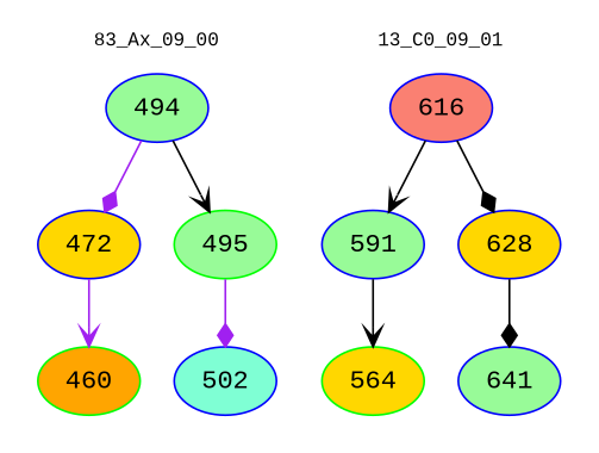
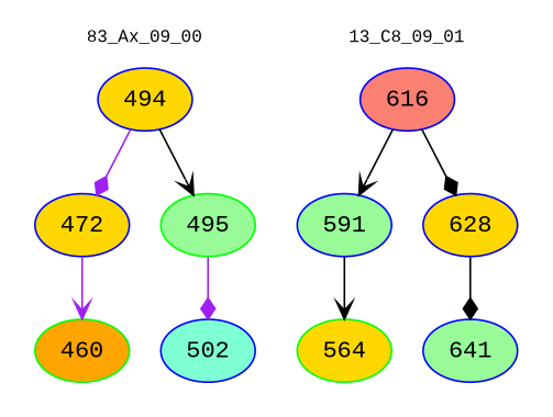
  digraph {
    fontname="Liberation Mono"
    node [color=blue fillcolor=gold fontname="Liberation Mono" style=filled]
    edge [arrowhead=diamond color=black fontname="Liberation Mono"]
-   n1 [fillcolor=palegreen label=494]
+   n1 [label=494]
    n2 [label=472]
    n3 [color=green fillcolor=palegreen label=495]
    n4 [color=green fillcolor=orange label=460]
    n5 [fillcolor=aquamarine label=502]
    n6 [fillcolor=salmon label=616]
    n7 [fillcolor=palegreen label=591]
    n8 [label=628]
    n9 [color=green label=564]
    n10 [fillcolor=palegreen label=641]
    subgraph cluster_1 {
      color=white
      fontsize=10
      label="83_Ax_09_00"
      n1
      n2
      n3
      n4
      n5
    }
    subgraph cluster_2 {
      color=white
      fontsize=10
-     label="13_C0_09_01"
+     label="13_C8_09_01"
      n6
      n7
      n8
      n9
      n10
    }
    n1 -> n2 [color=purple]
    n1 -> n3 [arrowhead=vee]
    n2 -> n4 [arrowhead=vee color=purple]
    n3 -> n5 [color=purple]
    n6 -> n7 [arrowhead=vee]
    n6 -> n8
    n7 -> n9 [arrowhead=vee]
    n8 -> n10
  }
